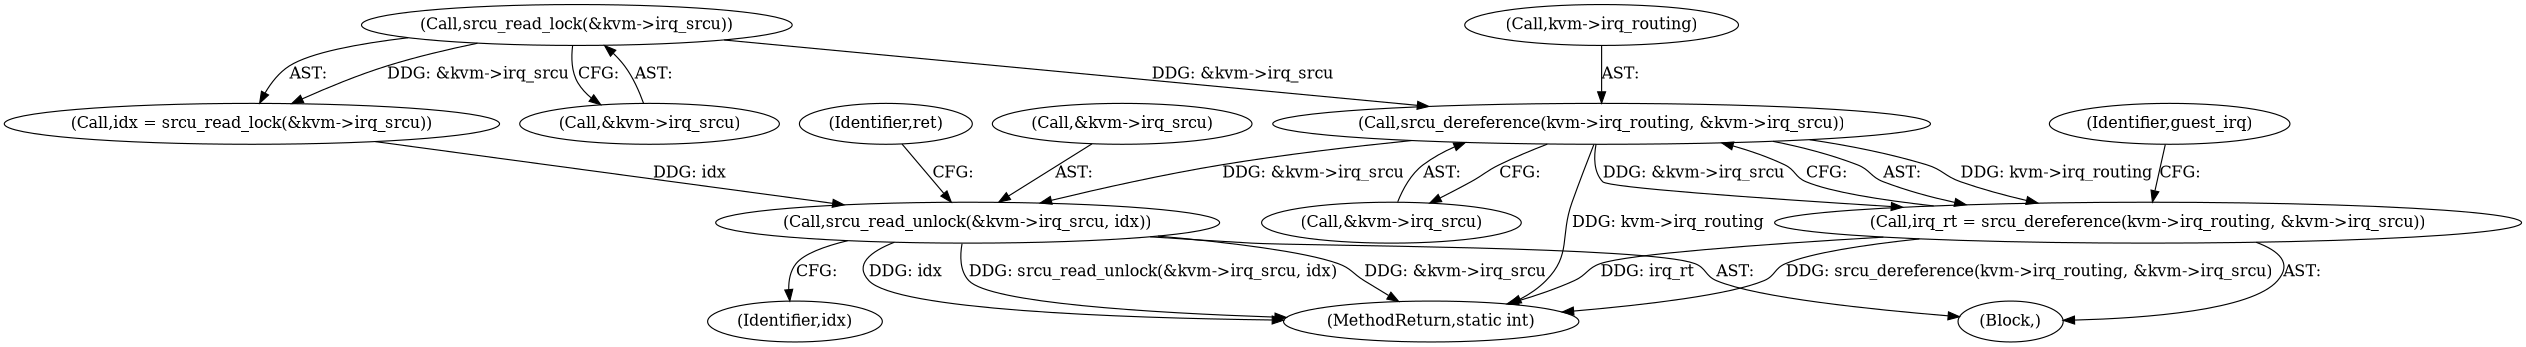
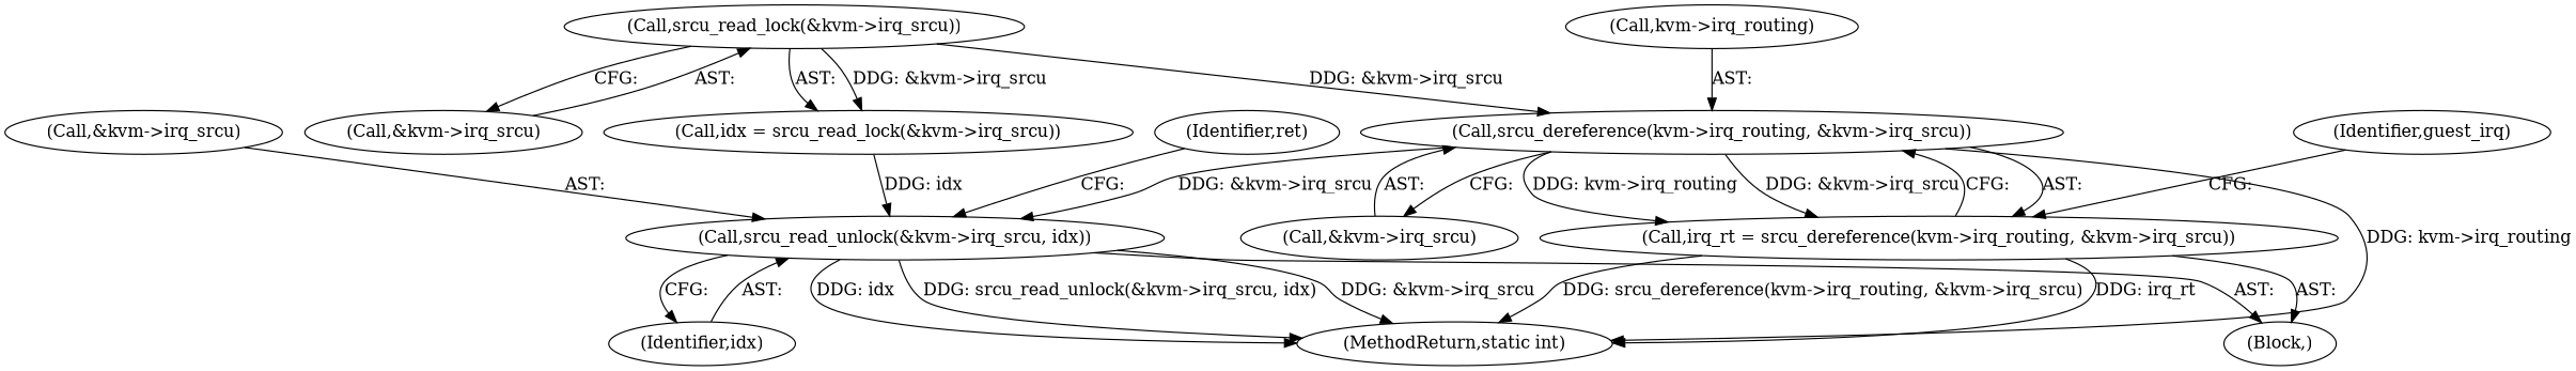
  digraph {
    n1 [label="(Call,srcu_dereference(kvm->irq_routing, &kvm->irq_srcu))"]
    n2 [label="(Call,irq_rt = srcu_dereference(kvm->irq_routing, &kvm->irq_srcu))"]
    n3 [label="(Call,srcu_read_unlock(&kvm->irq_srcu, idx))"]
    n4 [label="(Call,&kvm->irq_srcu)"]
    n5 [label="(MethodReturn,static int)"]
    n6 [label="(Block,)"]
    n7 [label="(Identifier,idx)"]
    n8 [label="(Call,srcu_read_lock(&kvm->irq_srcu))"]
    n9 [label="(Call,idx = srcu_read_lock(&kvm->irq_srcu))"]
    n10 [label="(Call,&kvm->irq_srcu)"]
    n11 [label="(Identifier,guest_irq)"]
    n12 [label="(Call,kvm->irq_routing)"]
    n13 [label="(Identifier,ret)"]
    n14 [label="(Call,&kvm->irq_srcu)"]
    n1 -> n2 [label="AST: "]
    n1 -> n2 [label="DDG: kvm->irq_routing"]
    n1 -> n2 [label="DDG: &kvm->irq_srcu"]
    n1 -> n3 [label="DDG: &kvm->irq_srcu"]
    n1 -> n4 [label="CFG: "]
    n1 -> n5 [label="DDG: kvm->irq_routing"]
    n2 -> n1 [label="CFG: "]
    n2 -> n5 [label="DDG: irq_rt"]
    n2 -> n5 [label="DDG: srcu_dereference(kvm->irq_routing, &kvm->irq_srcu)"]
    n2 -> n6 [label="AST: "]
    n3 -> n5 [label="DDG: idx"]
    n3 -> n5 [label="DDG: srcu_read_unlock(&kvm->irq_srcu, idx)"]
    n3 -> n5 [label="DDG: &kvm->irq_srcu"]
    n3 -> n6 [label="AST: "]
    n3 -> n7 [label="CFG: "]
    n4 -> n1 [label="AST: "]
+   n7 -> n3 [label="AST: "]
    n8 -> n1 [label="DDG: &kvm->irq_srcu"]
    n8 -> n9 [label="AST: "]
    n8 -> n9 [label="DDG: &kvm->irq_srcu"]
    n8 -> n10 [label="CFG: "]
    n9 -> n3 [label="DDG: idx"]
    n10 -> n8 [label="AST: "]
    n11 -> n2 [label="CFG: "]
    n12 -> n1 [label="AST: "]
    n13 -> n3 [label="CFG: "]
    n14 -> n3 [label="AST: "]
  }
